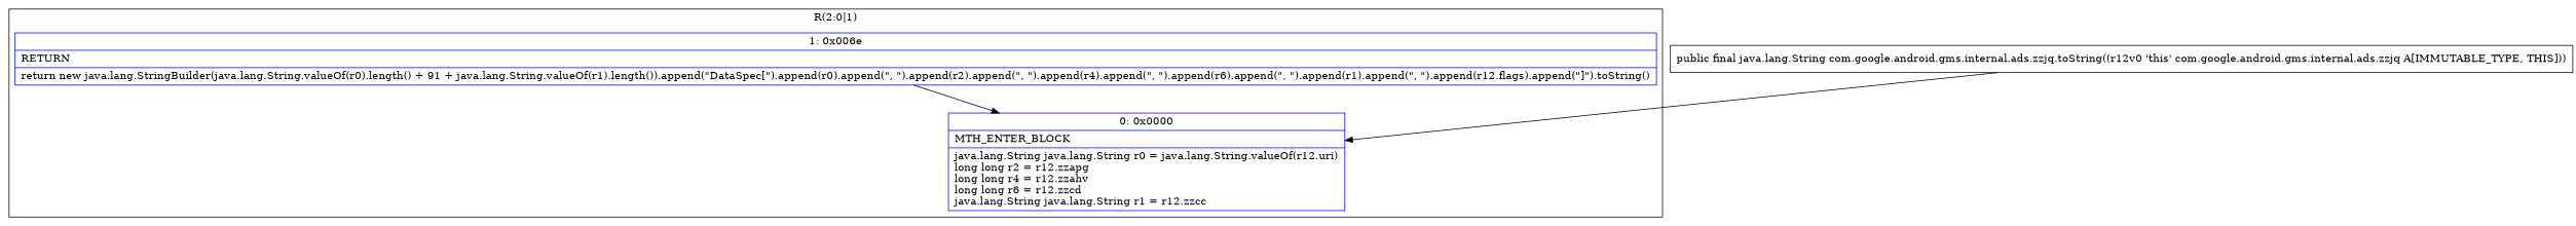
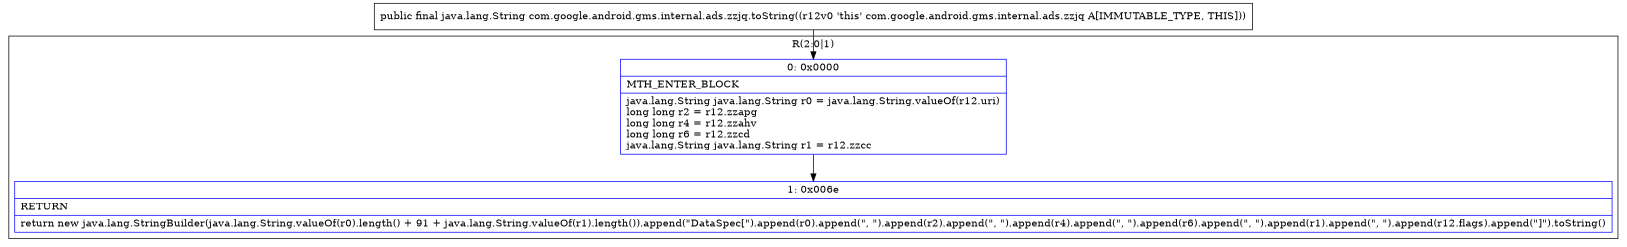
  digraph {
    node [color=blue shape=record]
    n1 [label="{0\:\ 0x0000|MTH_ENTER_BLOCK\l|java.lang.String java.lang.String r0 = java.lang.String.valueOf(r12.uri)\llong long r2 = r12.zzapg\llong long r4 = r12.zzahv\llong long r6 = r12.zzcd\ljava.lang.String java.lang.String r1 = r12.zzcc\l}"]
    n2 [label="{1\:\ 0x006e|RETURN\l|return new java.lang.StringBuilder(java.lang.String.valueOf(r0).length() + 91 + java.lang.String.valueOf(r1).length()).append(\"DataSpec[\").append(r0).append(\", \").append(r2).append(\", \").append(r4).append(\", \").append(r6).append(\", \").append(r1).append(\", \").append(r12.flags).append(\"]\").toString()\l}"]
    n3 [label="{public final java.lang.String com.google.android.gms.internal.ads.zzjq.toString((r12v0 'this' com.google.android.gms.internal.ads.zzjq A[IMMUTABLE_TYPE, THIS])) }" color=""]
    subgraph cluster_1 {
      label="R(2:0|1)"
      n1
      n2
    }
-   n2 -> n1
+   n1 -> n2
    n3 -> n1
  }
